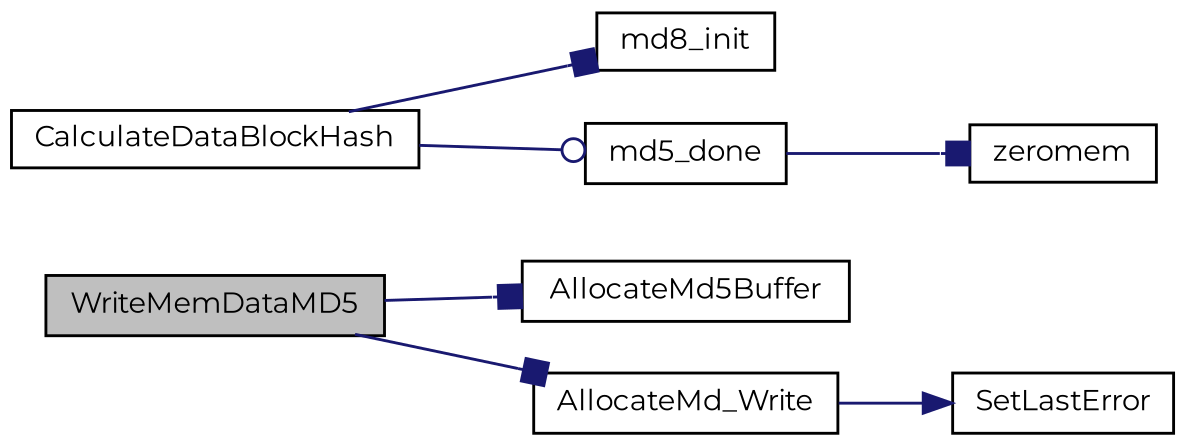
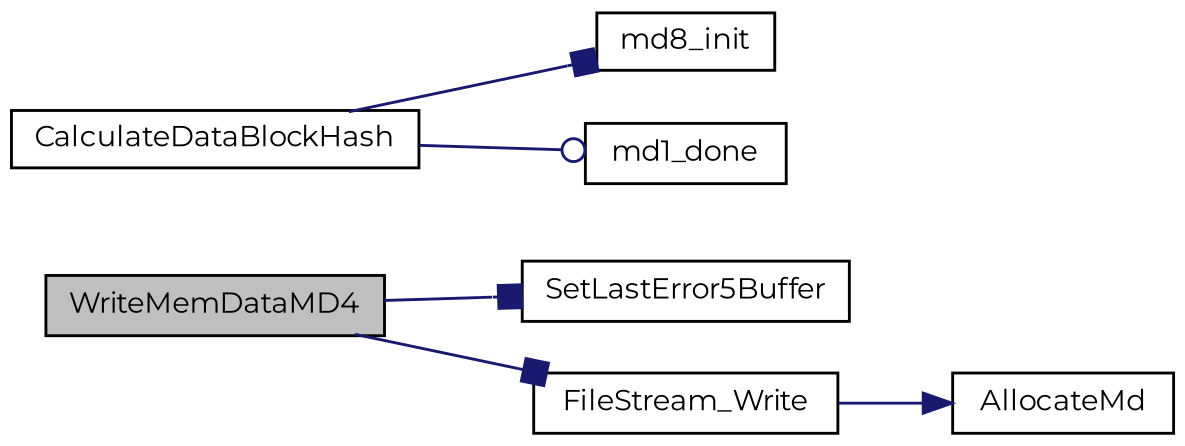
  digraph {
    fontname=Montserrat
    rankdir=LR
    node [color=black fillcolor=white fontname=Montserrat fontsize=10 shape=record style=filled]
    edge [arrowhead=box color=midnightblue fontname=Montserrat fontsize=10 labelfontname=Helvetica labelfontsize=10 style=solid]
-   n1 [fillcolor=grey75 fontcolor=black height=0.2 label=WriteMemDataMD5 width=0.4]
-   n2 [height=0.2 label=AllocateMd5Buffer width=0.4]
-   n3 [height=0.2 label=AllocateMd_Write width=0.4]
+   n1 [fillcolor=grey75 fontcolor=black height=0.2 label=WriteMemDataMD4 width=0.4]
+   n2 [height=0.2 label=SetLastError5Buffer width=0.4]
+   n3 [height=0.2 label=FileStream_Write width=0.4]
    n4 [height=0.2 label=CalculateDataBlockHash width=0.4]
    n5 [height=0.2 label=md8_init width=0.4]
-   n6 [height=0.2 label=md5_done width=0.4]
-   n7 [height=0.2 label=SetLastError width=0.4]
-   n8 [height=0.2 label=zeromem width=0.4]
+   n6 [height=0.2 label=md1_done width=0.4]
+   n7 [height=0.2 label=AllocateMd width=0.4]
    n1 -> n2
    n1 -> n3
    n3 -> n7 [arrowhead=normal]
    n4 -> n5
    n4 -> n6 [arrowhead=odot]
-   n6 -> n8
  }
